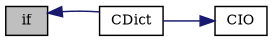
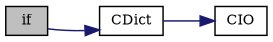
  digraph {
    fontname="DejaVu Serif"
    rankdir=LR
    node [color=black fontname="DejaVu Serif" fontsize=10 shape=record]
    edge [color=midnightblue fontname="DejaVu Serif" fontsize=10 labelfontname=FreeSans labelfontsize=10 style=solid]
    n1 [fillcolor=grey75 fontcolor=black height=0.2 label=if style=filled width=0.4]
    n2 [height=0.2 label=CDict width=0.4]
    n3 [height=0.2 label=CIO width=0.4]
-   n2 -> n1
+   n1 -> n2
    n2 -> n3
  }
